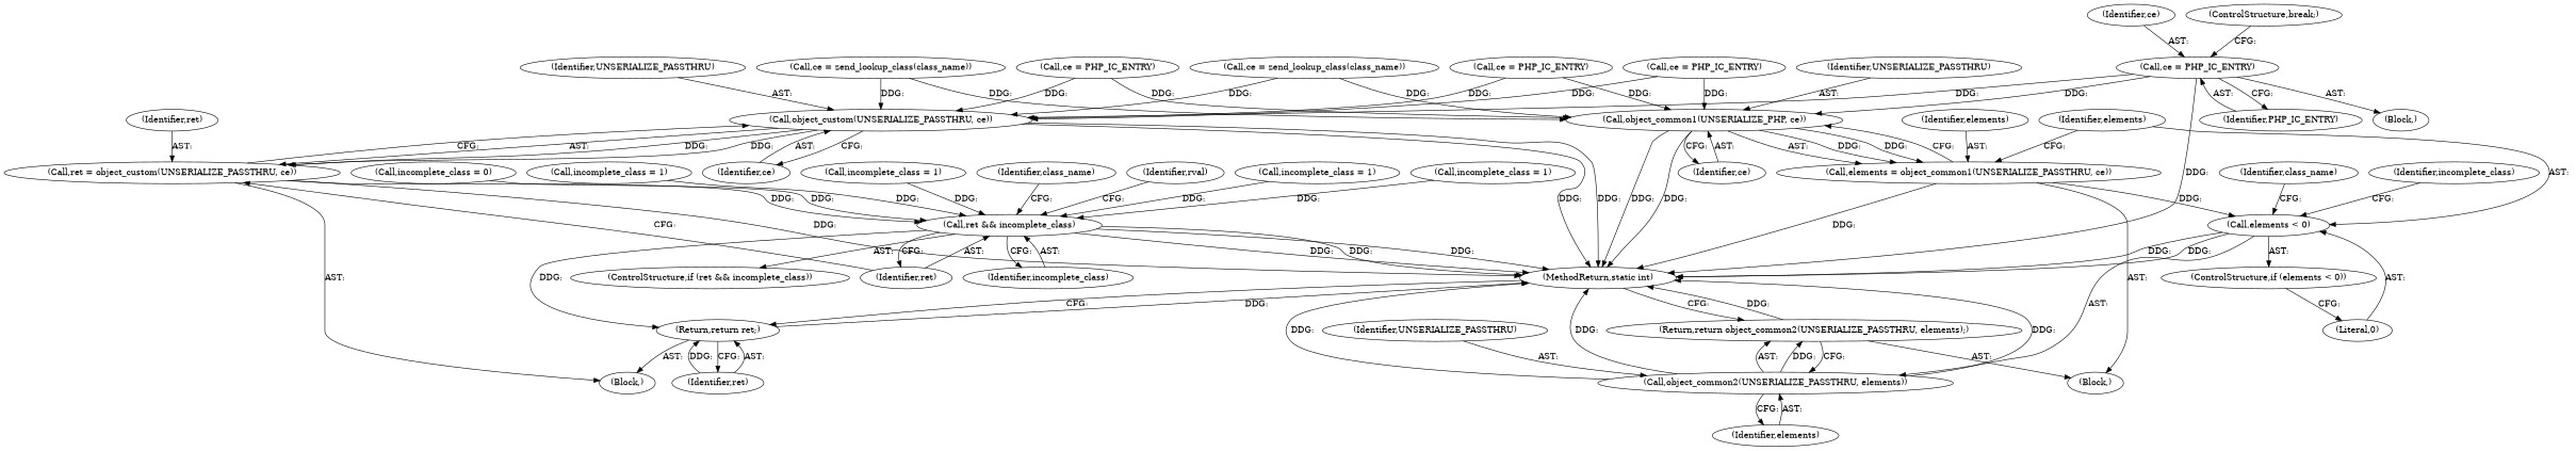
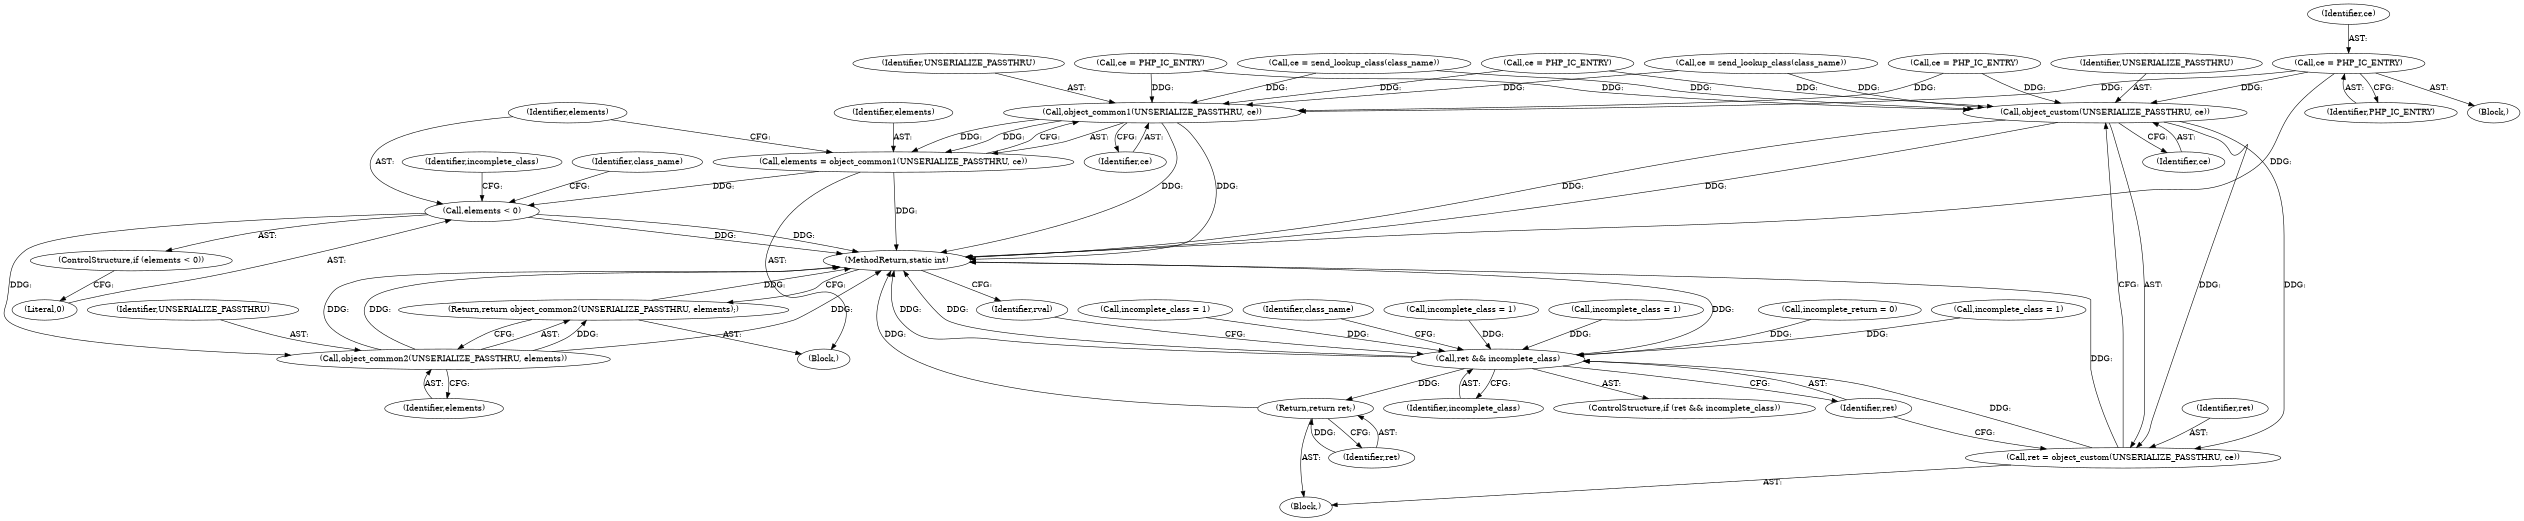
  digraph {
    n1 [label="(Call,ce = PHP_IC_ENTRY)"]
    n2 [label="(Call,object_custom(UNSERIALIZE_PASSTHRU, ce))"]
-   n3 [label="(Call,object_common1(UNSERIALIZE_PHP, ce))"]
+   n3 [label="(Call,object_common1(UNSERIALIZE_PASSTHRU, ce))"]
    n4 [label="(Block,)"]
    n5 [label="(MethodReturn,static int)"]
    n6 [label="(Identifier,PHP_IC_ENTRY)"]
    n7 [label="(Call,ret = object_custom(UNSERIALIZE_PASSTHRU, ce))"]
    n8 [label="(Identifier,ce)"]
    n9 [label="(Call,elements = object_common1(UNSERIALIZE_PASSTHRU, ce))"]
    n10 [label="(Identifier,ce)"]
    n11 [label="(Return,return ret;)"]
    n12 [label="(Return,return object_common2(UNSERIALIZE_PASSTHRU, elements);)"]
    n13 [label="(Call,ret && incomplete_class)"]
    n14 [label="(Block,)"]
    n15 [label="(ControlStructure,if (ret && incomplete_class))"]
    n16 [label="(Identifier,ret)"]
    n17 [label="(Identifier,incomplete_class)"]
    n18 [label="(Identifier,ret)"]
    n19 [label="(Call,elements < 0)"]
    n20 [label="(Block,)"]
    n21 [label="(Call,object_common2(UNSERIALIZE_PASSTHRU, elements))"]
    n22 [label="(Identifier,elements)"]
    n23 [label="(ControlStructure,if (elements < 0))"]
    n24 [label="(Literal,0)"]
    n25 [label="(Identifier,UNSERIALIZE_PASSTHRU)"]
    n26 [label="(Call,ce = PHP_IC_ENTRY)"]
    n27 [label="(Identifier,incomplete_class)"]
    n28 [label="(Identifier,UNSERIALIZE_PASSTHRU)"]
    n29 [label="(Identifier,ce)"]
    n30 [label="(Call,ce = zend_lookup_class(class_name))"]
-   n31 [label="(ControlStructure,break;)"]
    n32 [label="(Call,ce = PHP_IC_ENTRY)"]
-   n33 [label="(Call,incomplete_class = 0)"]
+   n33 [label="(Call,incomplete_return = 0)"]
    n34 [label="(Call,ce = PHP_IC_ENTRY)"]
    n35 [label="(Identifier,UNSERIALIZE_PASSTHRU)"]
    n36 [label="(Identifier,ret)"]
    n37 [label="(Call,incomplete_class = 1)"]
    n38 [label="(Call,incomplete_class = 1)"]
    n39 [label="(Identifier,class_name)"]
    n40 [label="(Identifier,rval)"]
    n41 [label="(Call,ce = zend_lookup_class(class_name))"]
    n42 [label="(Identifier,class_name)"]
    n43 [label="(Call,incomplete_class = 1)"]
    n44 [label="(Call,incomplete_class = 1)"]
    n45 [label="(Identifier,elements)"]
    n46 [label="(Identifier,elements)"]
    n1 -> n2 [label="DDG: "]
    n1 -> n3 [label="DDG: "]
    n1 -> n4 [label="AST: "]
    n1 -> n5 [label="DDG: "]
    n1 -> n6 [label="CFG: "]
    n2 -> n5 [label="DDG: "]
    n2 -> n5 [label="DDG: "]
    n2 -> n7 [label="AST: "]
    n2 -> n7 [label="DDG: "]
    n2 -> n7 [label="DDG: "]
    n2 -> n8 [label="CFG: "]
    n3 -> n5 [label="DDG: "]
    n3 -> n5 [label="DDG: "]
    n3 -> n9 [label="AST: "]
    n3 -> n9 [label="DDG: "]
    n3 -> n9 [label="DDG: "]
    n3 -> n10 [label="CFG: "]
-   n5 -> n11 [label="CFG: "]
+   n5 -> n40 [label="CFG: "]
    n5 -> n12 [label="CFG: "]
    n6 -> n1 [label="AST: "]
    n7 -> n2 [label="CFG: "]
    n7 -> n5 [label="DDG: "]
    n7 -> n13 [label="DDG: "]
    n7 -> n14 [label="AST: "]
    n8 -> n2 [label="AST: "]
    n9 -> n3 [label="CFG: "]
    n9 -> n5 [label="DDG: "]
    n9 -> n19 [label="DDG: "]
    n9 -> n20 [label="AST: "]
    n10 -> n3 [label="AST: "]
    n11 -> n5 [label="DDG: "]
    n11 -> n14 [label="AST: "]
    n11 -> n18 [label="CFG: "]
    n12 -> n5 [label="DDG: "]
    n12 -> n20 [label="AST: "]
    n12 -> n21 [label="CFG: "]
    n13 -> n5 [label="DDG: "]
    n13 -> n5 [label="DDG: "]
    n13 -> n5 [label="DDG: "]
    n13 -> n11 [label="DDG: "]
    n13 -> n15 [label="AST: "]
    n13 -> n16 [label="CFG: "]
    n13 -> n17 [label="CFG: "]
    n16 -> n7 [label="CFG: "]
    n16 -> n13 [label="AST: "]
    n17 -> n13 [label="AST: "]
    n18 -> n11 [label="AST: "]
    n18 -> n11 [label="DDG: "]
    n19 -> n5 [label="DDG: "]
    n19 -> n5 [label="DDG: "]
-   n19 -> n21 [label="AST: "]
+   n19 -> n21 [label="DDG: "]
    n19 -> n23 [label="AST: "]
    n21 -> n5 [label="DDG: "]
    n21 -> n5 [label="DDG: "]
    n21 -> n5 [label="DDG: "]
    n21 -> n12 [label="AST: "]
    n21 -> n12 [label="DDG: "]
    n21 -> n22 [label="CFG: "]
    n22 -> n21 [label="AST: "]
    n23 -> n24 [label="CFG: "]
    n24 -> n19 [label="AST: "]
    n25 -> n21 [label="AST: "]
    n26 -> n2 [label="DDG: "]
    n26 -> n3 [label="DDG: "]
    n27 -> n19 [label="CFG: "]
    n28 -> n2 [label="AST: "]
    n29 -> n1 [label="AST: "]
    n30 -> n2 [label="DDG: "]
    n30 -> n3 [label="DDG: "]
-   n31 -> n1 [label="CFG: "]
    n32 -> n2 [label="DDG: "]
    n32 -> n3 [label="DDG: "]
    n33 -> n13 [label="DDG: "]
    n34 -> n2 [label="DDG: "]
    n34 -> n3 [label="DDG: "]
    n35 -> n3 [label="AST: "]
    n36 -> n7 [label="AST: "]
    n37 -> n13 [label="DDG: "]
    n38 -> n13 [label="DDG: "]
    n39 -> n13 [label="CFG: "]
    n40 -> n13 [label="CFG: "]
    n41 -> n2 [label="DDG: "]
    n41 -> n3 [label="DDG: "]
    n42 -> n19 [label="CFG: "]
    n43 -> n13 [label="DDG: "]
    n44 -> n13 [label="DDG: "]
    n45 -> n9 [label="AST: "]
    n46 -> n9 [label="CFG: "]
    n46 -> n19 [label="AST: "]
  }
